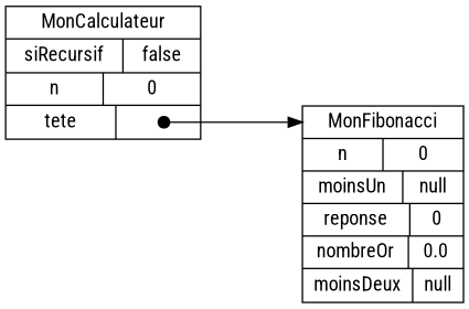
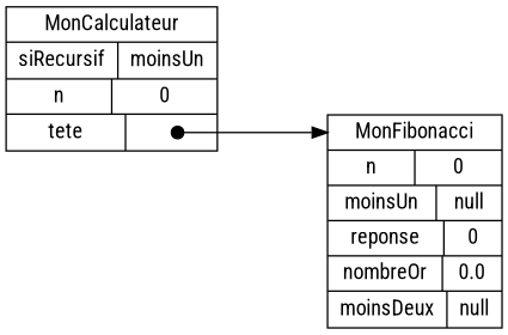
  digraph {
    compound=true
    nodesep=1.0
    rankdir=LR
    ranksep=1.0
    fontname="Roboto Condensed"
    node [fillcolor=white shape=record style=filled fontname="Roboto Condensed"]
-   n1 [label="<_C>MonCalculateur|{siRecursif|false}|{n|0}|{tete|<tete_tete>}"]
+   n1 [label="<_C>MonCalculateur|{siRecursif|moinsUn}|{n|0}|{tete|<tete_tete>}"]
    n2 [label="<_C>MonFibonacci|{n|0}|{moinsUn|null}|{reponse|0}|{nombreOr|0.0}|{moinsDeux|null}"]
    n1 -> n2 [arrowtail=dot dir=both headport=_C tailclip=false tailport="tete_tete:c" fontname="Roboto Condensed"]
  }
